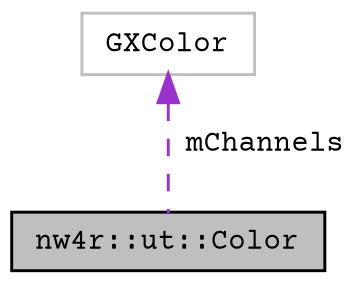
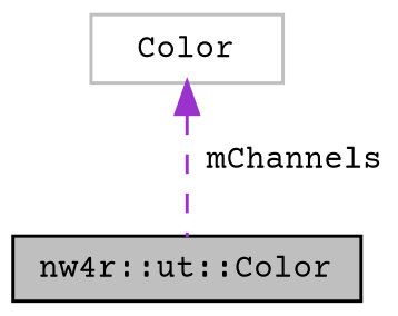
  digraph {
    fontname="Courier Prime"
    node [fontname="Courier Prime" fontsize=10 shape=record style=filled]
    n1 [color=black fillcolor=grey75 fontcolor=black height=0.2 label="nw4r::ut::Color" width=0.4]
-   n2 [color=grey75 fillcolor=white height=0.2 label=GXColor width=0.4]
+   n2 [color=grey75 fillcolor=white height=0.2 label=Color width=0.4]
    n2 -> n1 [color=darkorchid3 dir=back fontname="Courier Prime" fontsize=10 label=" mChannels" labelfontname=FreeMono labelfontsize=10 style=dashed]
  }
